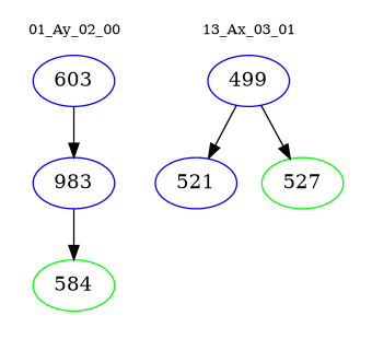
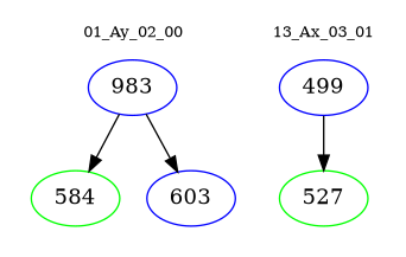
  digraph {
    fontname="DejaVu Serif"
    node [color=blue fontname="DejaVu Serif"]
    edge [color=black fontname="DejaVu Serif"]
    n1 [label=983]
    n2 [color=green label=584]
    n3 [label=603]
    n4 [label=499]
-   n5 [label=521]
    n6 [color=green label=527]
    subgraph cluster_1 {
      color=white
      fontsize=10
      label="01_Ay_02_00"
      n1
      n2
      n3
    }
    subgraph cluster_2 {
      color=white
      fontsize=10
      label="13_Ax_03_01"
      n4
-     n5
      n6
    }
    n1 -> n2
-   n3 -> n1
-   n4 -> n5
+   n1 -> n3
    n4 -> n6
  }
